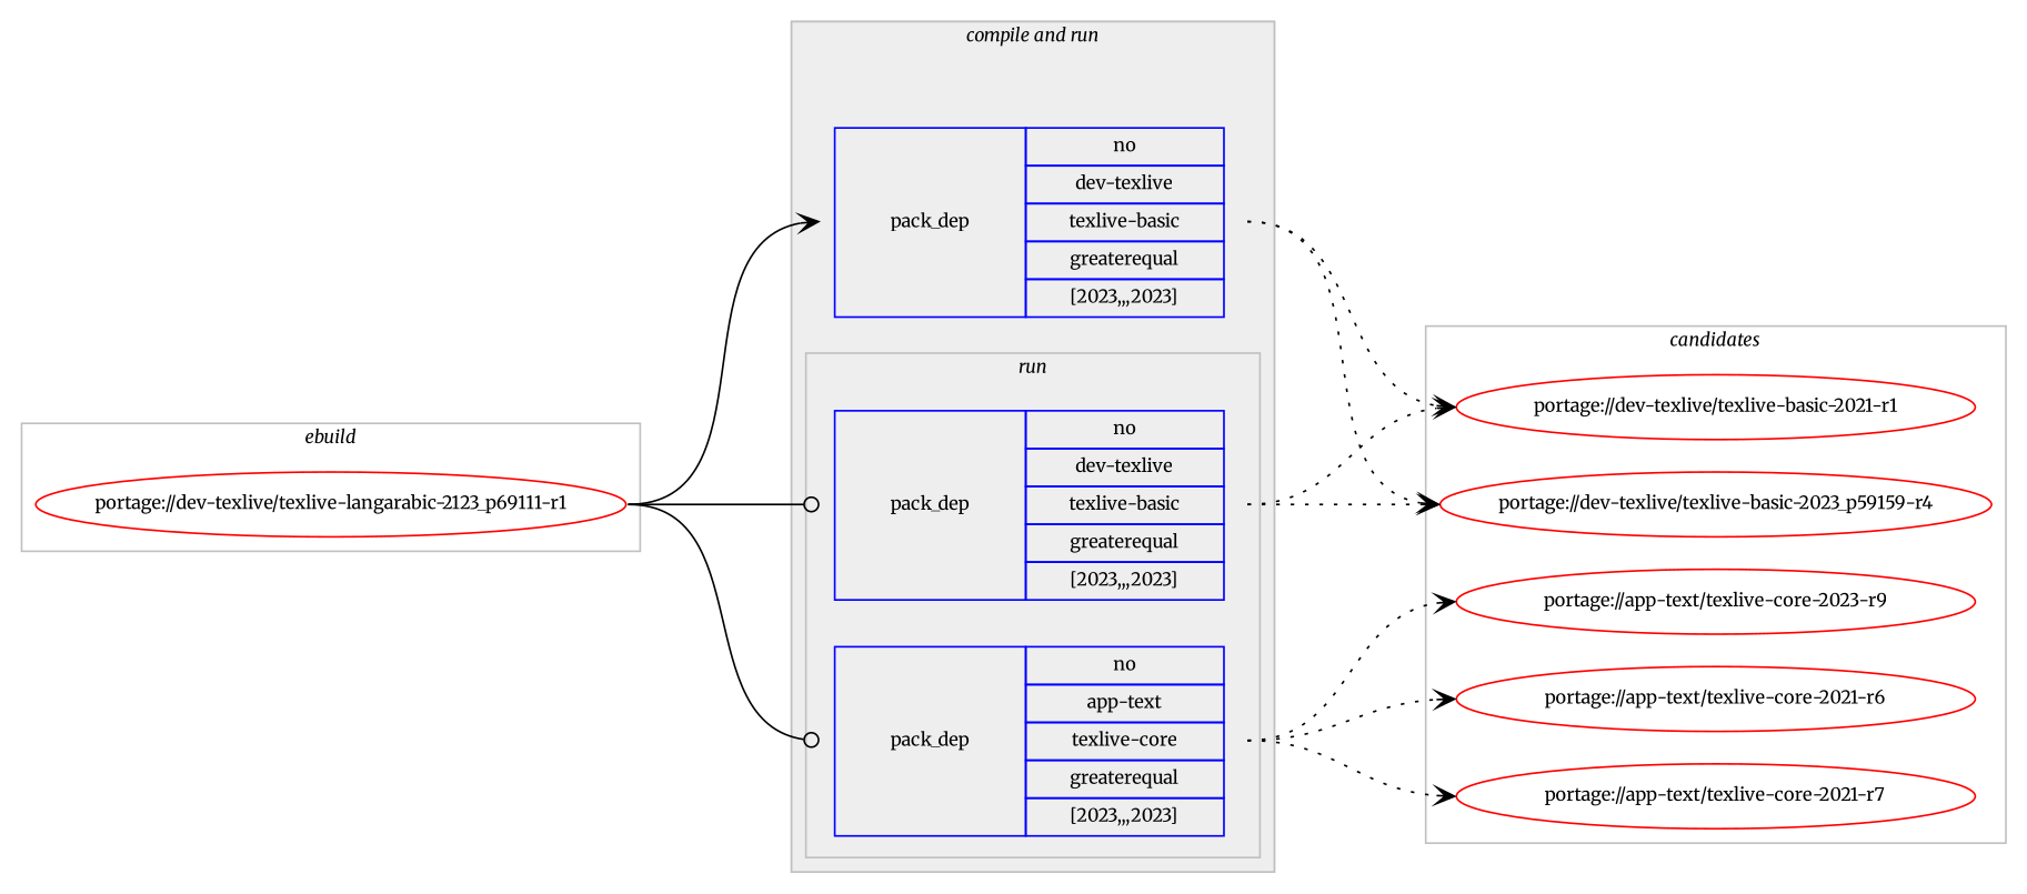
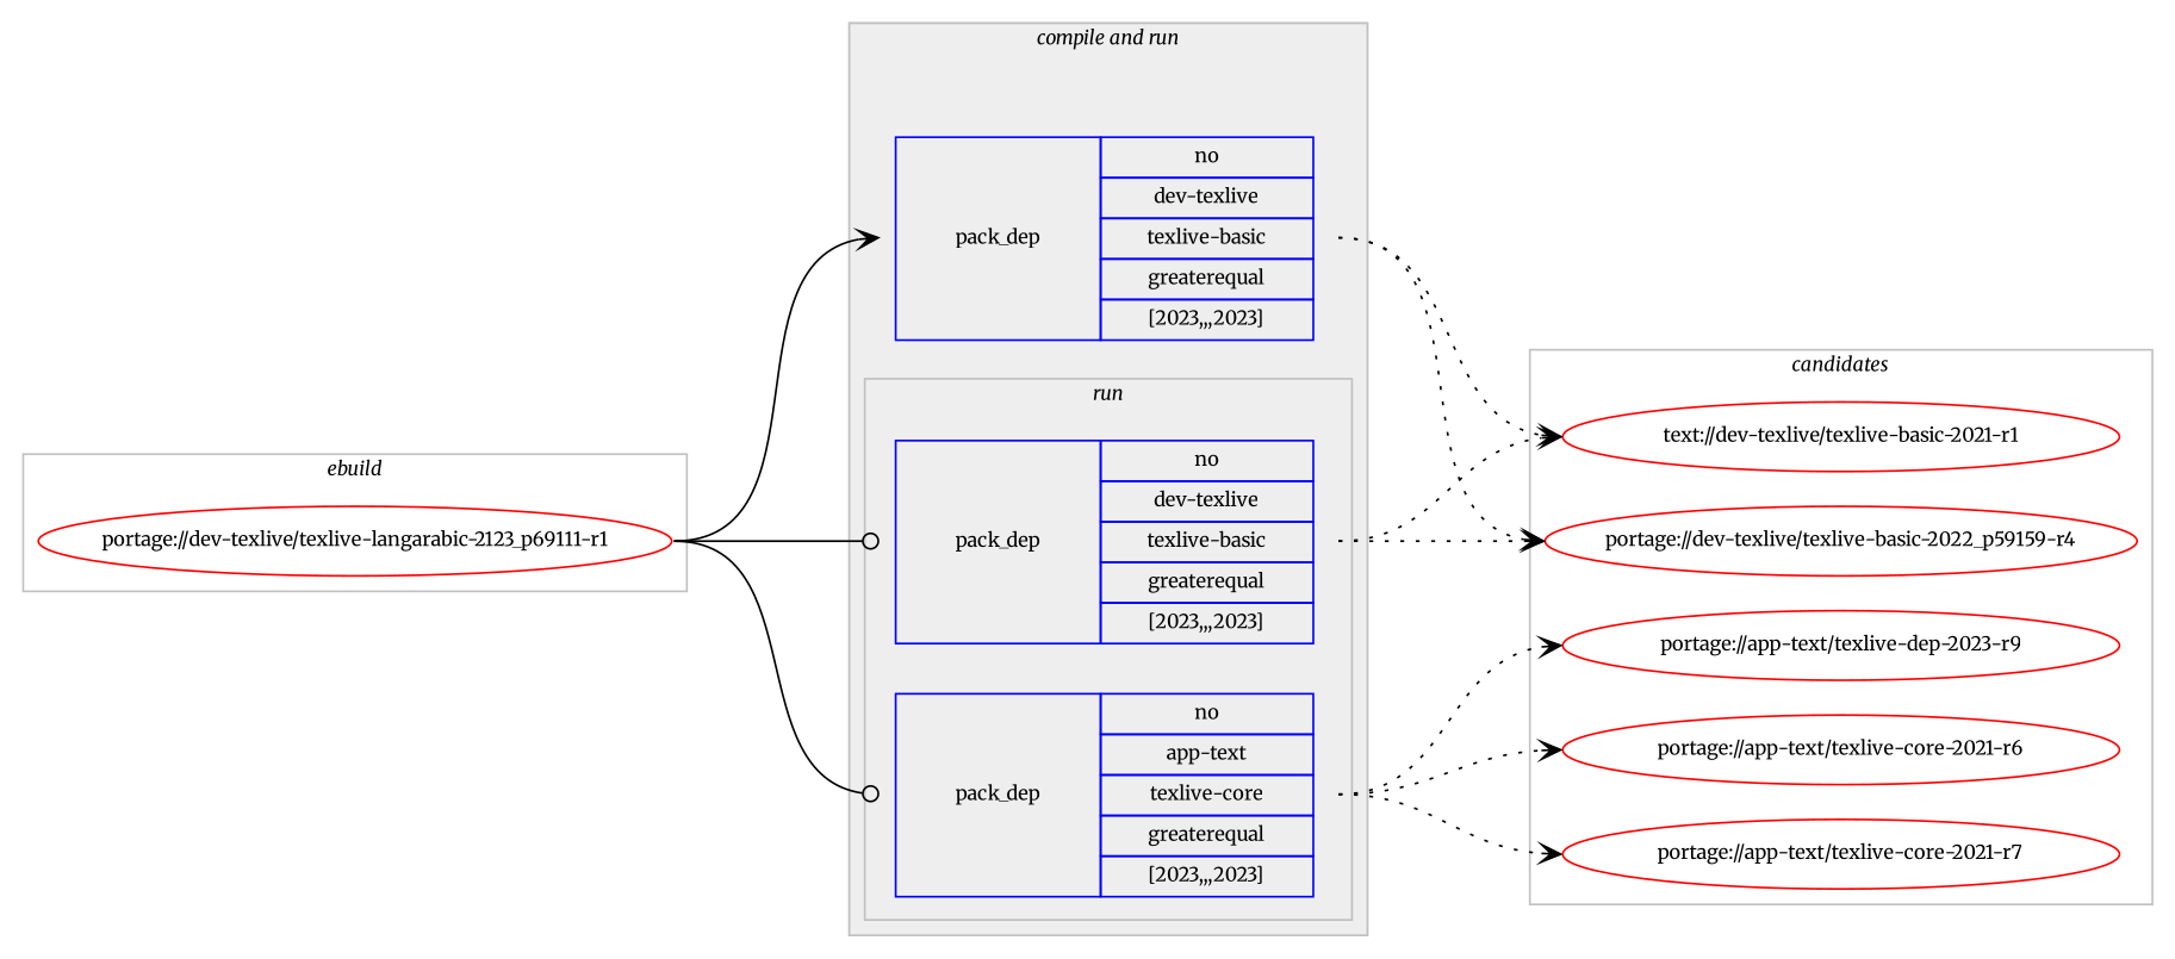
  digraph {
    compound=true
    concentrate=true
    fontname=Merriweather
    fontsize=10
    newrank=true
    rankdir=LR
    ranksep=1.5
    node [color=red fontname=Merriweather fontsize=10]
    edge [arrowhead=vee fontname=Merriweather headport=w style=dotted tailport=e weight=100]
    n1 [label="portage://dev-texlive/texlive-langarabic-2123_p69111-r1" width=4]
    n2 [color=blue label=<<TABLE BORDER="0" CELLBORDER="1" CELLSPACING="0" CELLPADDING="4" WIDTH="220"><TR><TD ROWSPAN="6" CELLPADDING="30">pack_dep</TD></TR><TR><TD WIDTH="110">no</TD></TR><TR><TD>dev-texlive</TD></TR><TR><TD>texlive-basic</TD></TR><TR><TD>greaterequal</TD></TR><TR><TD>[2023,,,2023]</TD></TR></TABLE>> shape=none]
    n3 [color=blue label=<<TABLE BORDER="0" CELLBORDER="1" CELLSPACING="0" CELLPADDING="4" WIDTH="220"><TR><TD ROWSPAN="6" CELLPADDING="30">pack_dep</TD></TR><TR><TD WIDTH="110">no</TD></TR><TR><TD>app-text</TD></TR><TR><TD>texlive-core</TD></TR><TR><TD>greaterequal</TD></TR><TR><TD>[2023,,,2023]</TD></TR></TABLE>> shape=none]
    n4 [color=blue label=<<TABLE BORDER="0" CELLBORDER="1" CELLSPACING="0" CELLPADDING="4" WIDTH="220"><TR><TD ROWSPAN="6" CELLPADDING="30">pack_dep</TD></TR><TR><TD WIDTH="110">no</TD></TR><TR><TD>dev-texlive</TD></TR><TR><TD>texlive-basic</TD></TR><TR><TD>greaterequal</TD></TR><TR><TD>[2023,,,2023]</TD></TR></TABLE>> shape=none]
-   n5 [label="portage://dev-texlive/texlive-basic-2021-r1" width=4]
-   n6 [label="portage://dev-texlive/texlive-basic-2023_p59159-r4" width=4]
+   n5 [label="text://dev-texlive/texlive-basic-2021-r1" width=4]
+   n6 [label="portage://dev-texlive/texlive-basic-2022_p59159-r4" width=4]
    n7 [label="portage://app-text/texlive-core-2021-r6" width=4]
    n8 [label="portage://app-text/texlive-core-2021-r7" width=4]
-   n9 [label="portage://app-text/texlive-core-2023-r9" width=4]
+   n9 [label="portage://app-text/texlive-dep-2023-r9" width=4]
    subgraph cluster_1 {
      color=gray
      label=<<i>ebuild</i>>
      rank=same
      n1
    }
    subgraph cluster_2 {
      color=gray
      label=<<i>dependencies</i>>
      subgraph cluster_3 {
        color=gray
        fillcolor="#eeeeee"
        label=<<i>compile</i>>
        style=filled
        subgraph sub_4 {
          color=gray
          fillcolor="#eeeeee"
          label=<<i>compile</i>>
          style=filled
          n2
        }
      }
      subgraph cluster_5 {
        color=gray
        fillcolor="#eeeeee"
        label=<<i>compile and run</i>>
        style=filled
      }
      subgraph cluster_6 {
        color=gray
        fillcolor="#eeeeee"
        label=<<i>run</i>>
        style=filled
        subgraph sub_7 {
          color=gray
          fillcolor="#eeeeee"
          label=<<i>run</i>>
          style=filled
          n3
        }
        subgraph sub_8 {
          color=gray
          fillcolor="#eeeeee"
          label=<<i>run</i>>
          style=filled
          n4
        }
      }
    }
    subgraph cluster_9 {
      color=gray
      label=<<i>candidates</i>>
      rank=same
      subgraph sub_10 {
        color=black
        label=<<i>candidates</i>>
        nodesep=1
        rank=same
        n5
        n6
      }
      subgraph sub_11 {
        color=black
        label=<<i>candidates</i>>
        nodesep=1
        rank=same
        n7
        n8
        n9
      }
      subgraph sub_12 {
        color=black
        label=<<i>candidates</i>>
        nodesep=1
        rank=same
        n5
        n6
      }
    }
    n1 -> n2 [style=solid weight=20]
    n1 -> n3 [arrowhead=odot style=solid weight=20]
    n1 -> n4 [arrowhead=odot style=solid weight=20]
    n2 -> n5
    n2 -> n6
    n3 -> n7
    n3 -> n8
    n3 -> n9
    n4 -> n5
    n4 -> n6
  }
